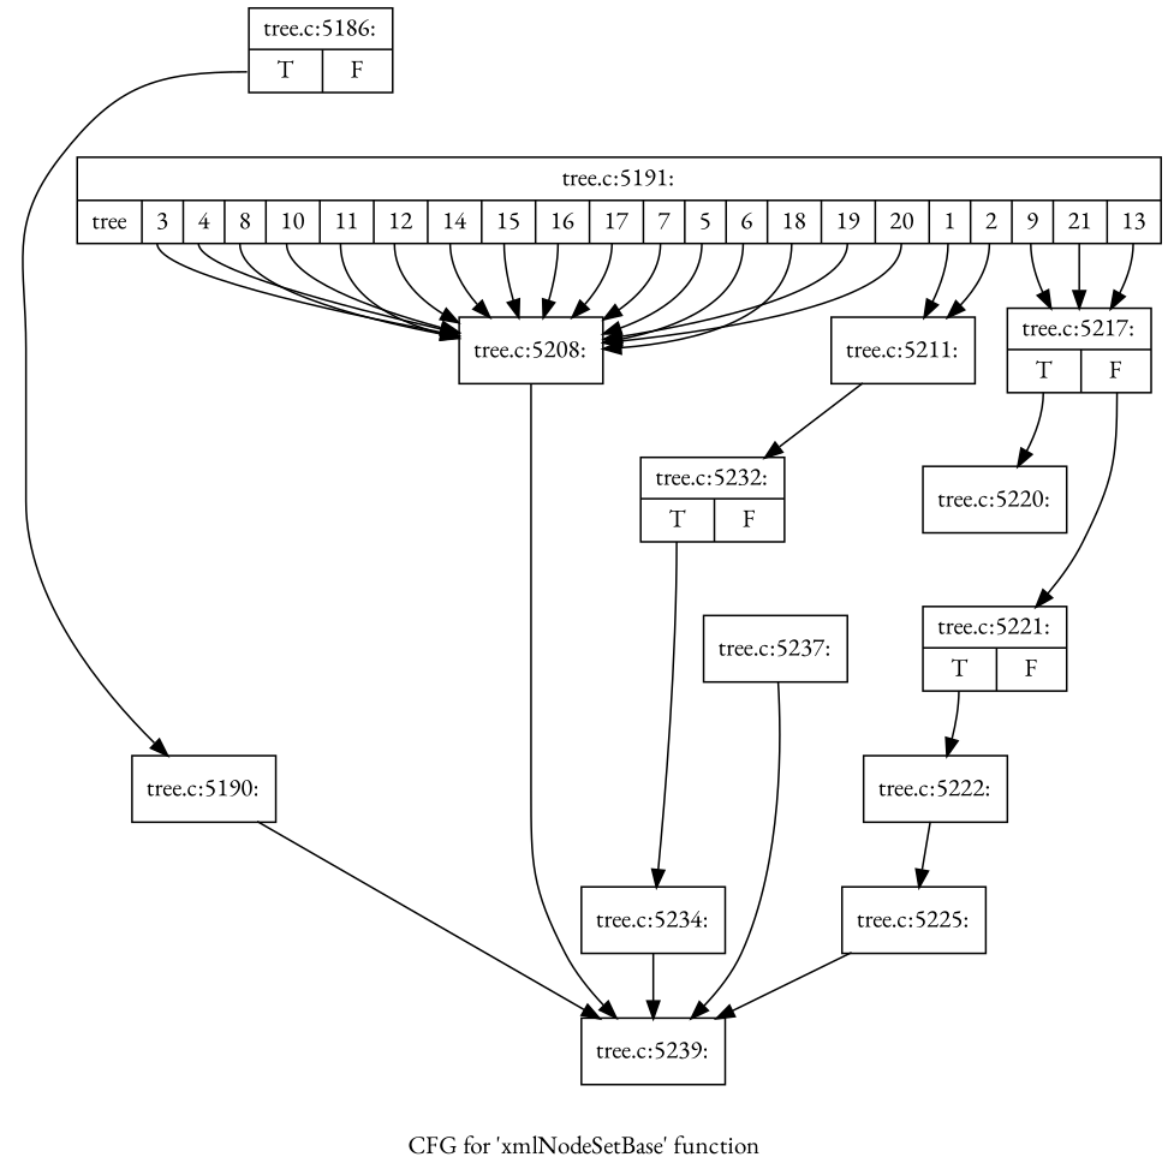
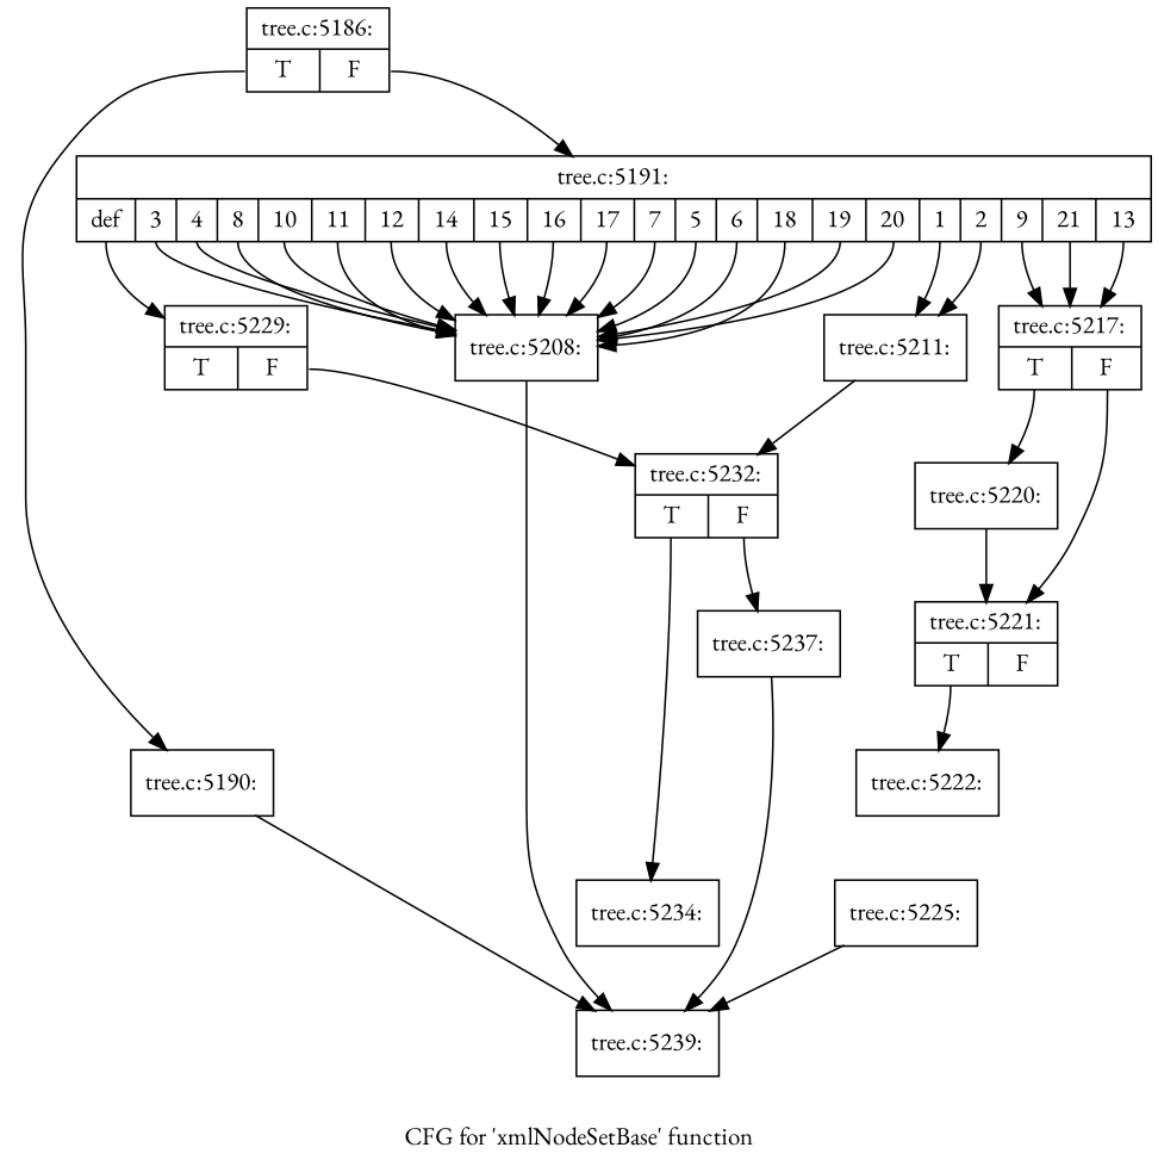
  digraph {
    fontname="EB Garamond"
    label="CFG for 'xmlNodeSetBase' function"
    node [fontname="EB Garamond" shape=record]
    edge [fontname="EB Garamond"]
    n1 [label="{tree.c:5186:|{<s0>T|<s1>F}}"]
    n2 [label="{tree.c:5190:}"]
-   n3 [label="{tree.c:5191:|{<s0>tree|<s1>3|<s2>4|<s3>8|<s4>10|<s5>11|<s6>12|<s7>14|<s8>15|<s9>16|<s10>17|<s11>7|<s12>5|<s13>6|<s14>18|<s15>19|<s16>20|<s17>1|<s18>2|<s19>9|<s20>21|<s21>13}}"]
+   n3 [label="{tree.c:5191:|{<s0>def|<s1>3|<s2>4|<s3>8|<s4>10|<s5>11|<s6>12|<s7>14|<s8>15|<s9>16|<s10>17|<s11>7|<s12>5|<s13>6|<s14>18|<s15>19|<s16>20|<s17>1|<s18>2|<s19>9|<s20>21|<s21>13}}"]
    n4 [label="{tree.c:5239:}"]
+   n5 [label="{tree.c:5229:|{<s0>T|<s1>F}}"]
    n6 [label="{tree.c:5208:}"]
    n7 [label="{tree.c:5211:}"]
    n8 [label="{tree.c:5217:|{<s0>T|<s1>F}}"]
    n9 [label="{tree.c:5232:|{<s0>T|<s1>F}}"]
    n10 [label="{tree.c:5220:}"]
    n11 [label="{tree.c:5221:|{<s0>T|<s1>F}}"]
    n12 [label="{tree.c:5234:}"]
    n13 [label="{tree.c:5237:}"]
    n14 [label="{tree.c:5222:}"]
    n15 [label="{tree.c:5225:}"]
    n1 -> n2 [tailport=s0]
+   n1 -> n3 [tailport=s1]
    n2 -> n4
+   n3 -> n5 [tailport=s0]
    n3 -> n6 [tailport=s1]
    n3 -> n6 [tailport=s2]
    n3 -> n6 [tailport=s3]
    n3 -> n6 [tailport=s4]
    n3 -> n6 [tailport=s5]
    n3 -> n6 [tailport=s6]
    n3 -> n6 [tailport=s7]
    n3 -> n6 [tailport=s8]
    n3 -> n6 [tailport=s9]
    n3 -> n6 [tailport=s10]
    n3 -> n6 [tailport=s11]
    n3 -> n6 [tailport=s12]
    n3 -> n6 [tailport=s13]
    n3 -> n6 [tailport=s14]
    n3 -> n6 [tailport=s15]
    n3 -> n6 [tailport=s16]
    n3 -> n7 [tailport=s17]
    n3 -> n7 [tailport=s18]
    n3 -> n8 [tailport=s19]
    n3 -> n8 [tailport=s20]
    n3 -> n8 [tailport=s21]
+   n5 -> n9 [tailport=s1]
    n6 -> n4
    n7 -> n9
    n8 -> n10 [tailport=s0]
    n8 -> n11 [tailport=s1]
    n9 -> n12 [tailport=s0]
+   n9 -> n13 [tailport=s1]
+   n10 -> n11
    n11 -> n14 [tailport=s0]
-   n12 -> n4
    n13 -> n4
-   n14 -> n15
    n15 -> n4
  }
